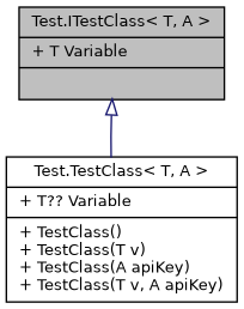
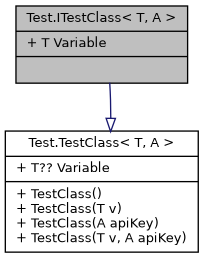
  digraph {
    node [color=black fontname=Helvetica fontsize=10 shape=record]
    n1 [fillcolor=grey75 fontcolor=black height=0.2 label="{Test.ITestClass\< T, A \>\n|+ T Variable\l|}" style=filled width=0.4]
    n2 [height=0.2 label="{Test.TestClass\< T, A \>\n|+ T?? Variable\l|+  TestClass()\l+  TestClass(T v)\l+  TestClass(A apiKey)\l+  TestClass(T v, A apiKey)\l}" width=0.4]
-   n1 -> n2 [arrowtail=onormal color=midnightblue dir=back fontname=Helvetica fontsize=10 labelfontname=Helvetica labelfontsize=10 style=solid]
+   n2 -> n1 [arrowtail=onormal color=midnightblue dir=back fontname=Helvetica fontsize=10 labelfontname=Helvetica labelfontsize=10 style=solid]
  }
